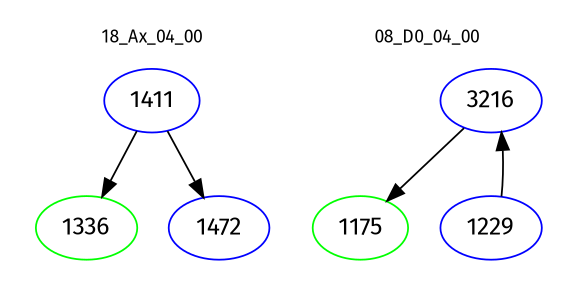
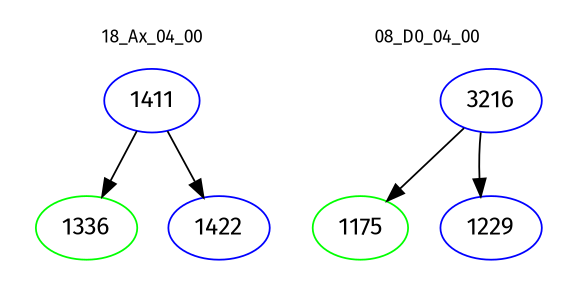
  digraph {
    fontname="Fira Sans"
    node [color=blue fontname="Fira Sans"]
    edge [color=black fontname="Fira Sans"]
    n1 [label=1411]
    n2 [color=green label=1336]
-   n3 [label=1472]
+   n3 [label=1422]
    n4 [label=3216]
    n5 [color=green label=1175]
    n6 [label=1229]
    subgraph cluster_1 {
      color=white
      fontsize=10
      label="18_Ax_04_00"
      n1
      n2
      n3
    }
    subgraph cluster_2 {
      color=white
      fontsize=10
      label="08_D0_04_00"
      n4
      n5
      n6
    }
    n1 -> n2
    n1 -> n3
    n4 -> n5
-   n6 -> n4
+   n4 -> n6
  }
